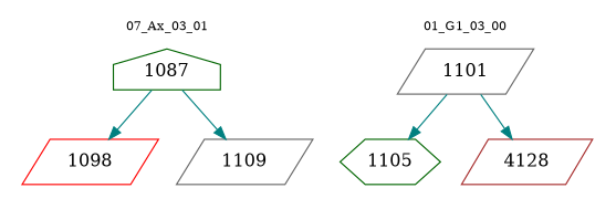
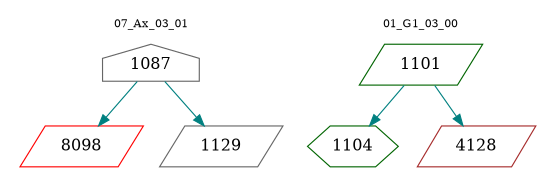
  digraph {
    node [color=gray40 shape=parallelogram]
    edge [color=teal]
-   n1 [color=darkgreen label=1087 shape=house]
-   n2 [color=red label=1098]
-   n3 [label=1109]
-   n4 [label=1101]
-   n5 [color=darkgreen label=1105 shape=hexagon]
+   n1 [label=1087 shape=house]
+   n2 [color=red label=8098]
+   n3 [label=1129]
+   n4 [color=darkgreen label=1101]
+   n5 [color=darkgreen label=1104 shape=hexagon]
    n6 [color=brown label=4128]
    subgraph cluster_1 {
      color=white
      fontsize=10
      label="07_Ax_03_01"
      n1
      n2
      n3
    }
    subgraph cluster_2 {
      color=white
      fontsize=10
      label="01_G1_03_00"
      n4
      n5
      n6
    }
    n1 -> n2
    n1 -> n3
    n4 -> n5
    n4 -> n6
  }
